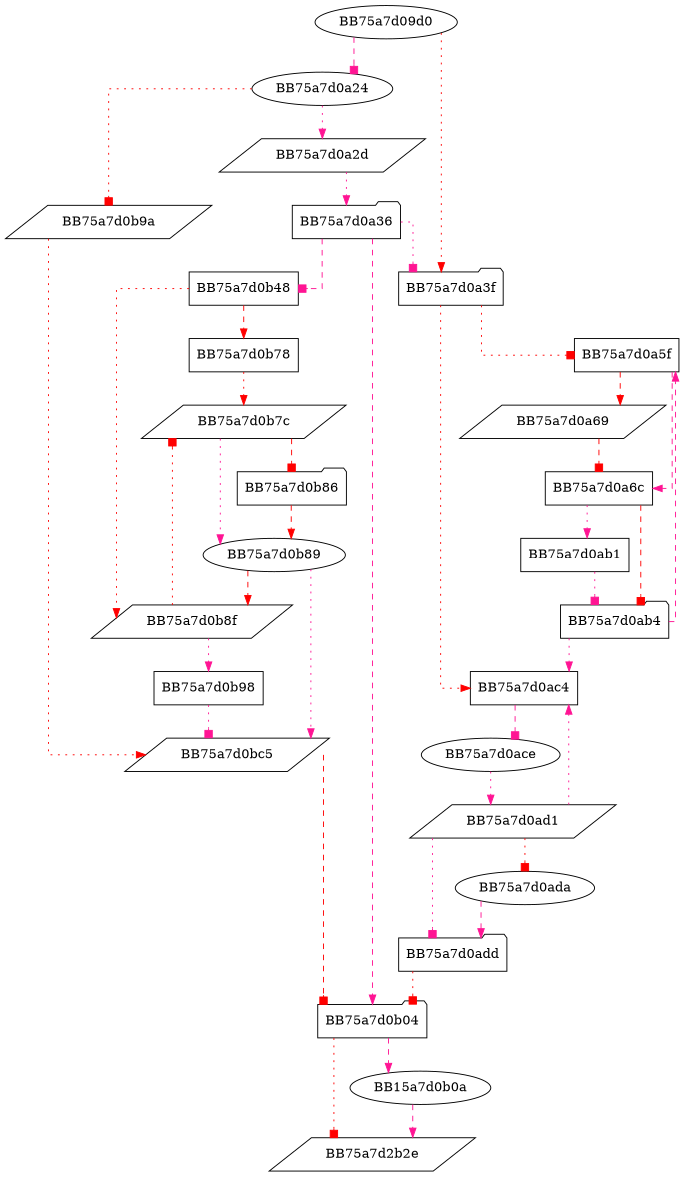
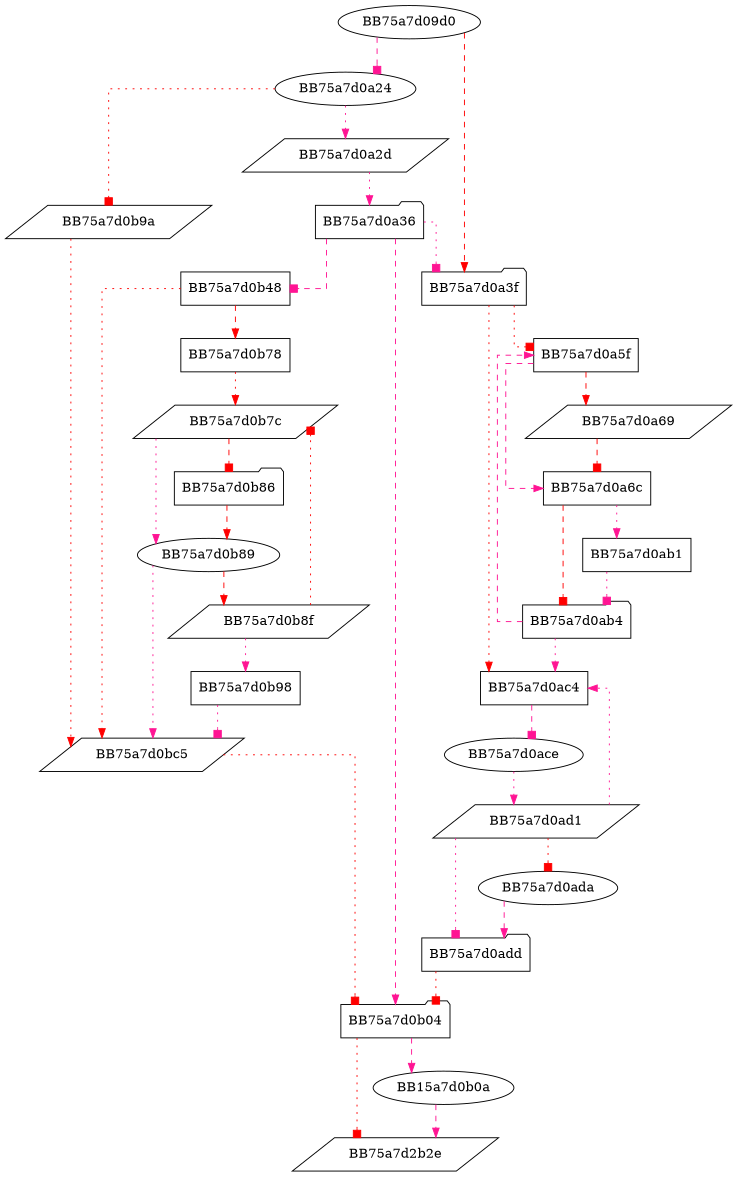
  digraph {
    splines=ortho
    node [shape=parallelogram]
    edge [arrowhead=normal color=deeppink style=dotted]
    BB75a7d09d0 [shape=ellipse]
    BB75a7d0a3f [shape=folder]
    BB75a7d0a24 [shape=ellipse]
    BB75a7d0ac4 [shape=box]
    BB75a7d0a5f [shape=box]
    BB75a7d0b9a
    BB75a7d0a2d
    BB75a7d0ace [shape=ellipse]
    BB75a7d0a6c [shape=box]
    BB75a7d0a69
    BB75a7d0bc5
    BB75a7d0a36 [shape=folder]
    BB75a7d0b04 [shape=folder]
    BB75a7d0b48 [shape=box]
    BB75a7d0b78 [shape=box]
    BB75a7d0b7c
    n17 [label=BB75a7d2b2e]
    n18 [label=BB15a7d0b0a shape=ellipse]
    BB75a7d0ad1
    BB75a7d0add [shape=folder]
    BB75a7d0ada [shape=ellipse]
    BB75a7d0ab4 [shape=folder]
    BB75a7d0ab1 [shape=box]
    BB75a7d0b89 [shape=ellipse]
    BB75a7d0b86 [shape=folder]
    BB75a7d0b8f
    BB75a7d0b98 [shape=box]
-   BB75a7d09d0 -> BB75a7d0a3f [color=red]
+   BB75a7d09d0 -> BB75a7d0a3f [color=red style=dashed]
    BB75a7d09d0 -> BB75a7d0a24 [arrowhead=box style=dashed]
    BB75a7d0a3f -> BB75a7d0ac4 [color=red]
    BB75a7d0a3f -> BB75a7d0a5f [arrowhead=box color=red]
    BB75a7d0a24 -> BB75a7d0b9a [arrowhead=box color=red]
    BB75a7d0a24 -> BB75a7d0a2d
    BB75a7d0ac4 -> BB75a7d0ace [arrowhead=box style=dashed]
    BB75a7d0a5f -> BB75a7d0a6c [style=dashed]
    BB75a7d0a5f -> BB75a7d0a69 [color=red style=dashed]
    BB75a7d0b9a -> BB75a7d0bc5 [color=red]
    BB75a7d0a2d -> BB75a7d0a36
    BB75a7d0ace -> BB75a7d0ad1
    BB75a7d0a6c -> BB75a7d0ab4 [arrowhead=box color=red style=dashed]
    BB75a7d0a6c -> BB75a7d0ab1
    BB75a7d0a69 -> BB75a7d0a6c [arrowhead=box color=red style=dashed]
-   BB75a7d0bc5 -> BB75a7d0b04 [arrowhead=box color=red style=dashed]
+   BB75a7d0bc5 -> BB75a7d0b04 [arrowhead=box color=red]
    BB75a7d0a36 -> BB75a7d0a3f [arrowhead=box]
    BB75a7d0a36 -> BB75a7d0b04 [style=dashed]
    BB75a7d0a36 -> BB75a7d0b48 [arrowhead=box style=dashed]
    BB75a7d0b04 -> n17 [arrowhead=box color=red]
    BB75a7d0b04 -> n18 [style=dashed]
-   BB75a7d0b48 -> BB75a7d0b8f [color=red]
+   BB75a7d0b48 -> BB75a7d0bc5 [color=red]
    BB75a7d0b48 -> BB75a7d0b78 [color=red style=dashed]
    BB75a7d0b78 -> BB75a7d0b7c [color=red]
    BB75a7d0b7c -> BB75a7d0b89
    BB75a7d0b7c -> BB75a7d0b86 [arrowhead=box color=red style=dashed]
    n18 -> n17 [style=dashed]
    BB75a7d0ad1 -> BB75a7d0ac4
    BB75a7d0ad1 -> BB75a7d0add [arrowhead=box]
    BB75a7d0ad1 -> BB75a7d0ada [arrowhead=box color=red]
    BB75a7d0add -> BB75a7d0b04 [arrowhead=box color=red]
    BB75a7d0ada -> BB75a7d0add [style=dashed]
    BB75a7d0ab4 -> BB75a7d0ac4
    BB75a7d0ab4 -> BB75a7d0a5f [style=dashed]
    BB75a7d0ab1 -> BB75a7d0ab4 [arrowhead=box]
    BB75a7d0b89 -> BB75a7d0bc5
    BB75a7d0b89 -> BB75a7d0b8f [color=red style=dashed]
    BB75a7d0b86 -> BB75a7d0b89 [color=red style=dashed]
    BB75a7d0b8f -> BB75a7d0b7c [arrowhead=box color=red]
    BB75a7d0b8f -> BB75a7d0b98
    BB75a7d0b98 -> BB75a7d0bc5 [arrowhead=box]
  }
